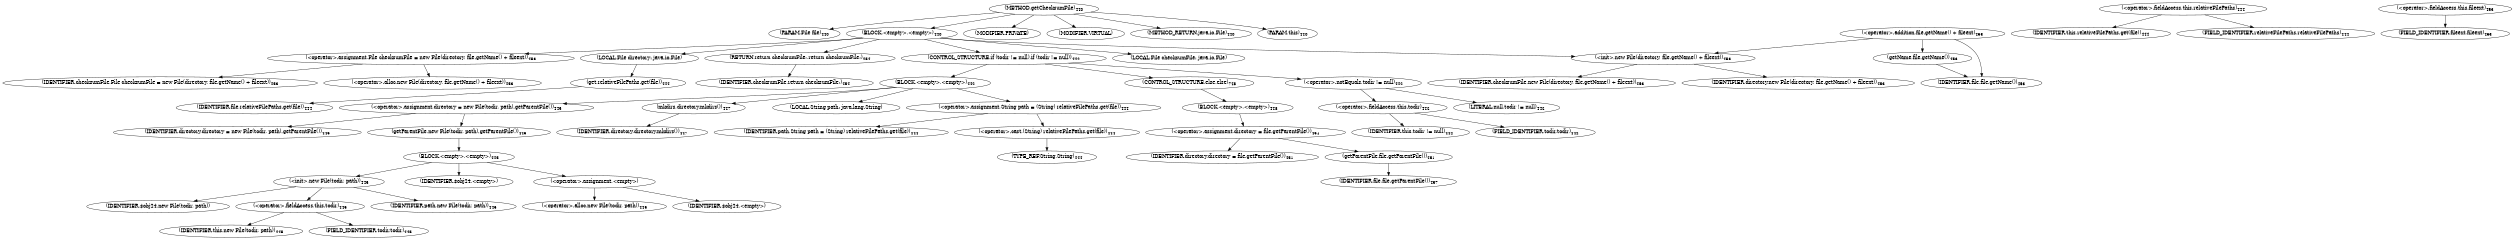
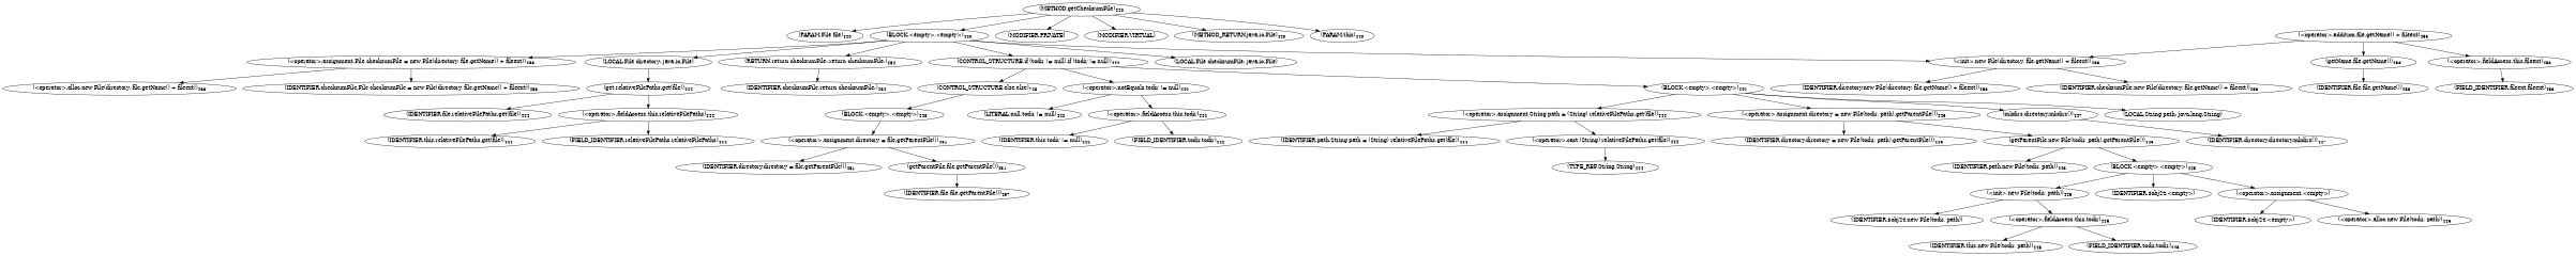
  digraph {
    n1 [label=<(METHOD,getChecksumFile)<SUB>440</SUB>>]
    n2 [label=<(PARAM,this)<SUB>440</SUB>>]
    n3 [label=<(PARAM,File file)<SUB>440</SUB>>]
    n4 [label=<(BLOCK,&lt;empty&gt;,&lt;empty&gt;)<SUB>440</SUB>>]
    n5 [label=<(MODIFIER,PRIVATE)>]
    n6 [label=<(MODIFIER,VIRTUAL)>]
    n7 [label=<(METHOD_RETURN,java.io.File)<SUB>440</SUB>>]
    n8 [label=<(LOCAL,File directory: java.io.File)>]
    n9 [label=<(CONTROL_STRUCTURE,if (todir != null),if (todir != null))<SUB>442</SUB>>]
    n10 [label=<(LOCAL,File checksumFile: java.io.File)>]
    n11 [label=<(&lt;operator&gt;.assignment,File checksumFile = new File(directory, file.getName() + fileext))<SUB>453</SUB>>]
    n12 [label=<(&lt;init&gt;,new File(directory, file.getName() + fileext))<SUB>453</SUB>>]
    n13 [label=<(RETURN,return checksumFile;,return checksumFile;)<SUB>454</SUB>>]
    n14 [label=<(get,relativeFilePaths.get(file))<SUB>444</SUB>>]
    n15 [label=<(&lt;operator&gt;.notEquals,todir != null)<SUB>442</SUB>>]
    n16 [label=<(BLOCK,&lt;empty&gt;,&lt;empty&gt;)<SUB>442</SUB>>]
    n17 [label=<(CONTROL_STRUCTURE,else,else)<SUB>748</SUB>>]
    n18 [label=<(IDENTIFIER,checksumFile,File checksumFile = new File(directory, file.getName() + fileext))<SUB>453</SUB>>]
    n19 [label=<(&lt;operator&gt;.alloc,new File(directory, file.getName() + fileext))<SUB>453</SUB>>]
    n20 [label=<(IDENTIFIER,checksumFile,new File(directory, file.getName() + fileext))<SUB>453</SUB>>]
    n21 [label=<(IDENTIFIER,directory,new File(directory, file.getName() + fileext))<SUB>453</SUB>>]
    n22 [label=<(IDENTIFIER,checksumFile,return checksumFile;)<SUB>454</SUB>>]
    n23 [label=<(&lt;operator&gt;.fieldAccess,this.todir)<SUB>442</SUB>>]
    n24 [label=<(LITERAL,null,todir != null)<SUB>442</SUB>>]
    n25 [label=<(LOCAL,String path: java.lang.String)>]
    n26 [label=<(&lt;operator&gt;.assignment,String path = (String) relativeFilePaths.get(file))<SUB>444</SUB>>]
    n27 [label=<(&lt;operator&gt;.assignment,directory = new File(todir, path).getParentFile())<SUB>445</SUB>>]
    n28 [label=<(mkdirs,directory.mkdirs())<SUB>447</SUB>>]
    n29 [label=<(BLOCK,&lt;empty&gt;,&lt;empty&gt;)<SUB>448</SUB>>]
    n30 [label=<(IDENTIFIER,this,todir != null)<SUB>442</SUB>>]
    n31 [label=<(FIELD_IDENTIFIER,todir,todir)<SUB>442</SUB>>]
    n32 [label=<(IDENTIFIER,path,String path = (String) relativeFilePaths.get(file))<SUB>444</SUB>>]
    n33 [label=<(&lt;operator&gt;.cast,(String) relativeFilePaths.get(file))<SUB>444</SUB>>]
    n34 [label=<(IDENTIFIER,directory,directory = new File(todir, path).getParentFile())<SUB>445</SUB>>]
    n35 [label=<(getParentFile,new File(todir, path).getParentFile())<SUB>445</SUB>>]
    n36 [label=<(IDENTIFIER,directory,directory.mkdirs())<SUB>447</SUB>>]
    n37 [label=<(TYPE_REF,String,String)<SUB>444</SUB>>]
    n38 [label=<(&lt;operator&gt;.fieldAccess,this.relativeFilePaths)<SUB>444</SUB>>]
    n39 [label=<(IDENTIFIER,file,relativeFilePaths.get(file))<SUB>444</SUB>>]
    n40 [label=<(IDENTIFIER,this,relativeFilePaths.get(file))<SUB>444</SUB>>]
    n41 [label=<(FIELD_IDENTIFIER,relativeFilePaths,relativeFilePaths)<SUB>444</SUB>>]
    n42 [label=<(BLOCK,&lt;empty&gt;,&lt;empty&gt;)<SUB>445</SUB>>]
    n43 [label=<(&lt;operator&gt;.assignment,&lt;empty&gt;)>]
    n44 [label=<(&lt;init&gt;,new File(todir, path))<SUB>445</SUB>>]
    n45 [label=<(IDENTIFIER,$obj24,&lt;empty&gt;)>]
    n46 [label=<(IDENTIFIER,$obj24,&lt;empty&gt;)>]
    n47 [label=<(&lt;operator&gt;.alloc,new File(todir, path))<SUB>445</SUB>>]
    n48 [label=<(IDENTIFIER,$obj24,new File(todir, path))>]
    n49 [label=<(&lt;operator&gt;.fieldAccess,this.todir)<SUB>445</SUB>>]
    n50 [label=<(IDENTIFIER,path,new File(todir, path))<SUB>445</SUB>>]
    n51 [label=<(IDENTIFIER,this,new File(todir, path))<SUB>445</SUB>>]
    n52 [label=<(FIELD_IDENTIFIER,todir,todir)<SUB>445</SUB>>]
    n53 [label=<(&lt;operator&gt;.assignment,directory = file.getParentFile())<SUB>451</SUB>>]
    n54 [label=<(IDENTIFIER,directory,directory = file.getParentFile())<SUB>451</SUB>>]
    n55 [label=<(getParentFile,file.getParentFile())<SUB>451</SUB>>]
    n56 [label=<(IDENTIFIER,file,file.getParentFile())<SUB>457</SUB>>]
    n57 [label=<(&lt;operator&gt;.addition,file.getName() + fileext)<SUB>453</SUB>>]
    n58 [label=<(getName,file.getName())<SUB>453</SUB>>]
    n59 [label=<(&lt;operator&gt;.fieldAccess,this.fileext)<SUB>453</SUB>>]
    n60 [label=<(IDENTIFIER,file,file.getName())<SUB>453</SUB>>]
    n61 [label=<(FIELD_IDENTIFIER,fileext,fileext)<SUB>453</SUB>>]
    n1 -> n2
    n1 -> n3
    n1 -> n4
    n1 -> n5
    n1 -> n6
    n1 -> n7
    n4 -> n8
    n4 -> n9
    n4 -> n10
    n4 -> n11
    n4 -> n12
    n4 -> n13
    n8 -> n14
    n9 -> n15
    n9 -> n16
    n9 -> n17
    n11 -> n18
    n11 -> n19
    n12 -> n20
    n12 -> n21
    n13 -> n22
+   n14 -> n38
    n14 -> n39
    n15 -> n23
    n15 -> n24
    n16 -> n25
    n16 -> n26
    n16 -> n27
    n16 -> n28
    n17 -> n29
    n23 -> n30
    n23 -> n31
    n26 -> n32
    n26 -> n33
    n27 -> n34
    n27 -> n35
    n28 -> n36
    n29 -> n53
    n33 -> n37
    n35 -> n42
    n38 -> n40
    n38 -> n41
    n42 -> n43
    n42 -> n44
    n42 -> n45
    n43 -> n46
    n43 -> n47
    n44 -> n48
    n44 -> n49
-   n44 -> n50
+   n35 -> n50
    n49 -> n51
    n49 -> n52
    n53 -> n54
    n53 -> n55
    n55 -> n56
    n57 -> n12
    n57 -> n58
-   n57 -> n60
+   n57 -> n59
    n58 -> n60
    n59 -> n61
  }
